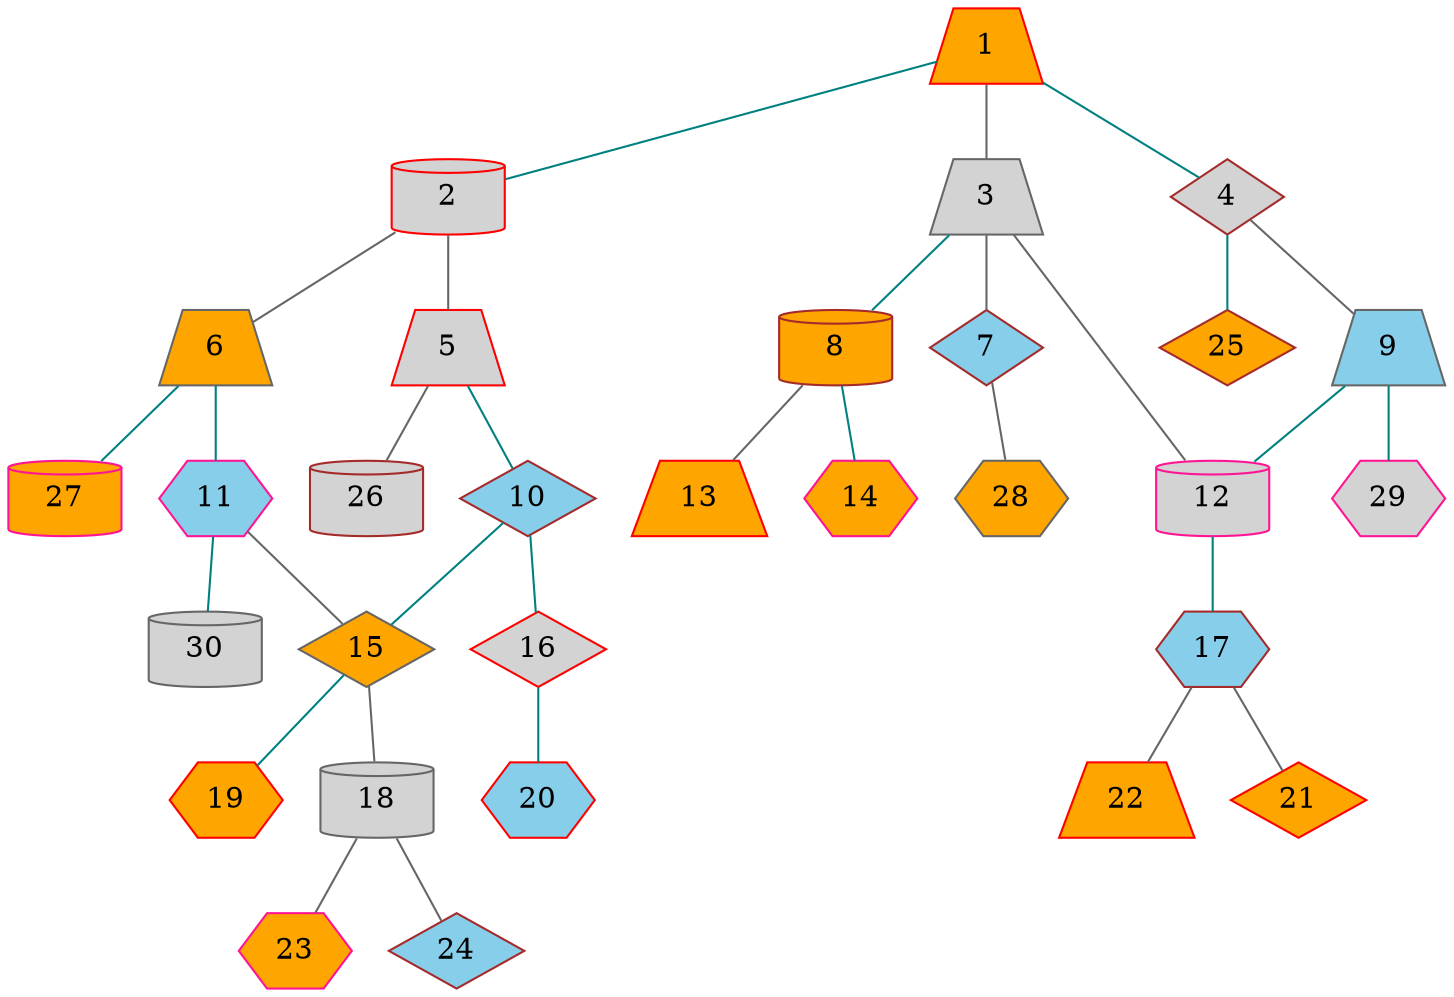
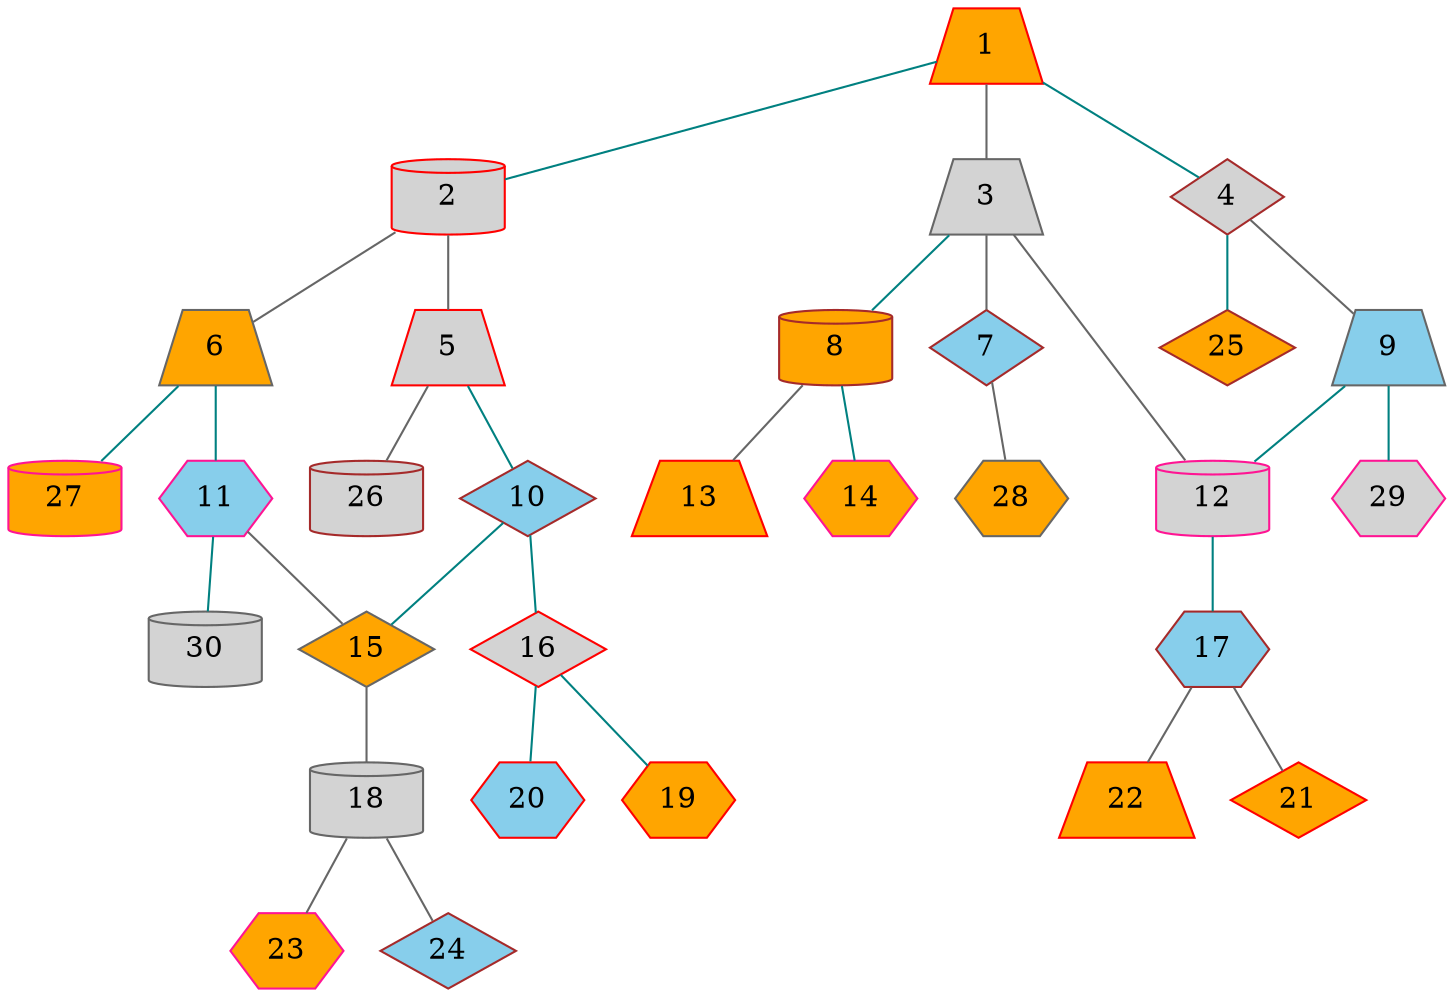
  graph {
    node [chem=C color=red fillcolor=orange shape=diamond style=filled]
    edge [color=teal valence=1]
    1 [shape=trapezium]
    2 [fillcolor=lightgrey shape=cylinder]
    3 [color=gray40 fillcolor=lightgrey shape=trapezium]
    4 [color=brown fillcolor=lightgrey]
    5 [fillcolor=lightgrey shape=trapezium]
    6 [color=gray40 shape=trapezium]
    7 [color=brown fillcolor=skyblue]
    8 [chem=N color=brown shape=cylinder]
    12 [color=deeppink fillcolor=lightgrey shape=cylinder]
    9 [color=gray40 fillcolor=skyblue shape=trapezium]
    25 [chem=H color=brown]
    10 [color=brown fillcolor=skyblue]
    26 [chem=H color=brown fillcolor=lightgrey shape=cylinder]
    11 [color=deeppink fillcolor=skyblue shape=hexagon]
    27 [chem=H color=deeppink shape=cylinder]
    28 [chem=H color=gray40 shape=hexagon]
    13 [chem=O shape=trapezium]
    14 [chem=O color=deeppink shape=hexagon]
    29 [chem=H color=deeppink fillcolor=lightgrey shape=hexagon]
    15 [color=gray40]
    16 [chem=N fillcolor=lightgrey]
    30 [chem=H color=gray40 fillcolor=lightgrey shape=cylinder]
    17 [chem=N color=brown fillcolor=skyblue shape=hexagon]
    18 [chem=N color=gray40 fillcolor=lightgrey shape=cylinder]
    19 [chem=O shape=hexagon]
    20 [chem=O fillcolor=skyblue shape=hexagon]
    21 [chem=O]
    22 [chem=O shape=trapezium]
    23 [chem=O color=deeppink shape=hexagon]
    24 [chem=O color=brown fillcolor=skyblue]
    1 -- 2
    1 -- 3 [color=gray40 valence=2]
    1 -- 4
    2 -- 5 [color=gray40 valence=2]
    2 -- 6 [color=gray40]
    3 -- 7 [color=gray40]
    3 -- 8
    3 -- 12 [color=gray40 valence=2]
    4 -- 9 [color=gray40 valence=2]
    4 -- 25
    5 -- 10
    5 -- 26 [color=gray40]
    6 -- 11 [valence=2]
    6 -- 27
    7 -- 28 [color=gray40]
    8 -- 13 [color=gray40 valence=2]
    8 -- 14
    12 -- 17
    9 -- 12
    9 -- 29
    10 -- 15 [valence=2]
    10 -- 16
    11 -- 15 [color=gray40]
    11 -- 30
    15 -- 18 [color=gray40]
-   15 -- 19 [valence=2]
+   16 -- 19 [valence=2]
    16 -- 20
    17 -- 21 [color=gray40 valence=2]
    17 -- 22 [color=gray40]
    18 -- 23 [color=gray40 valence=2]
    18 -- 24 [color=gray40]
  }
